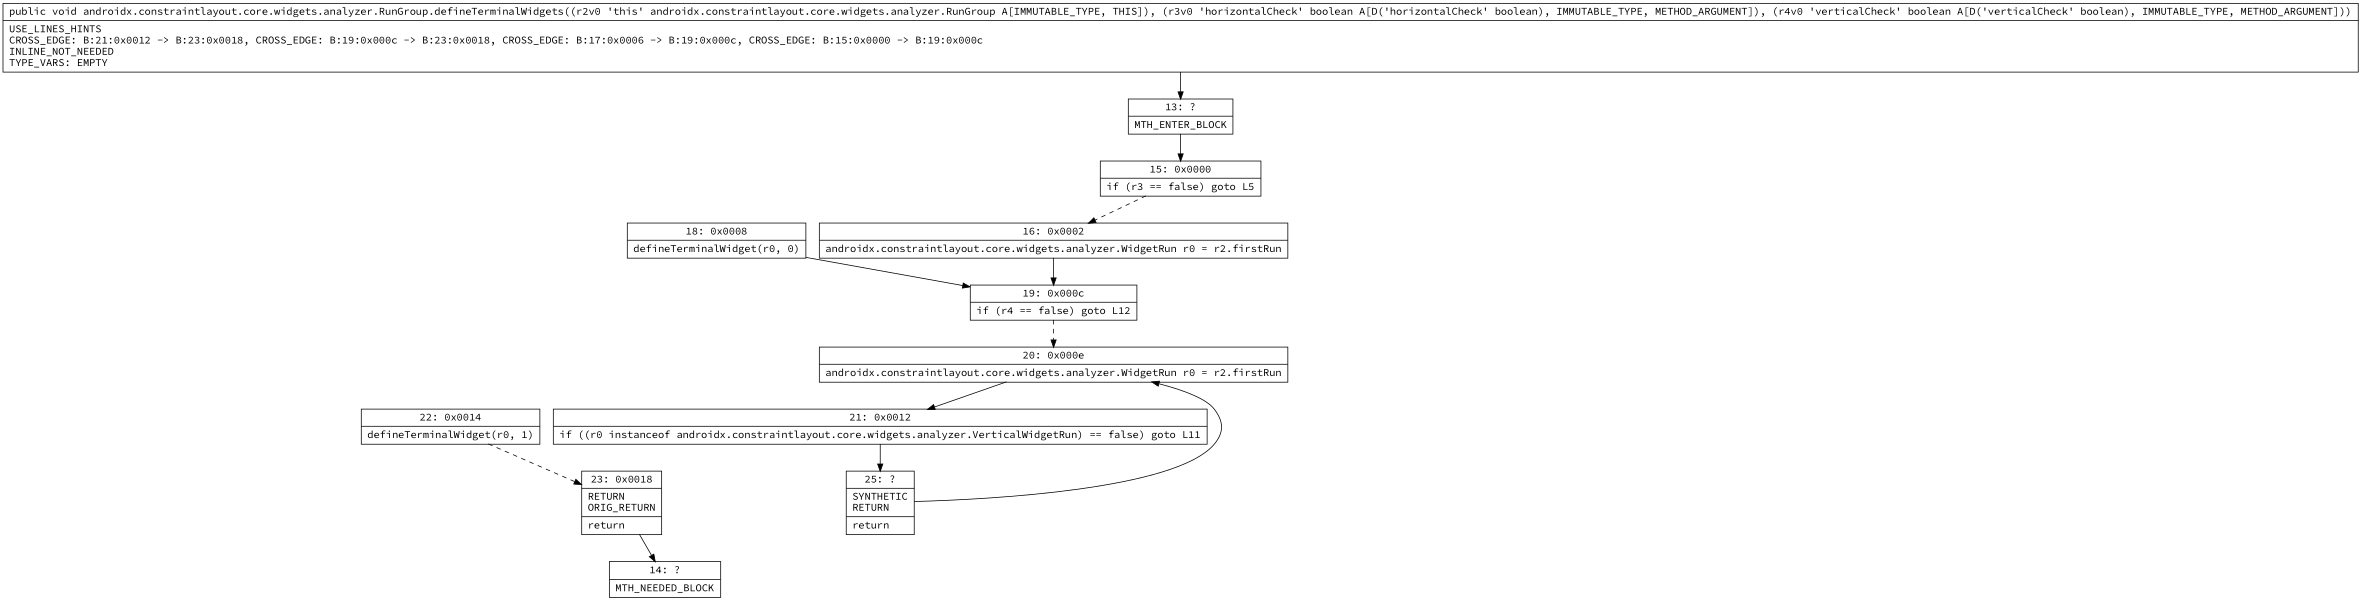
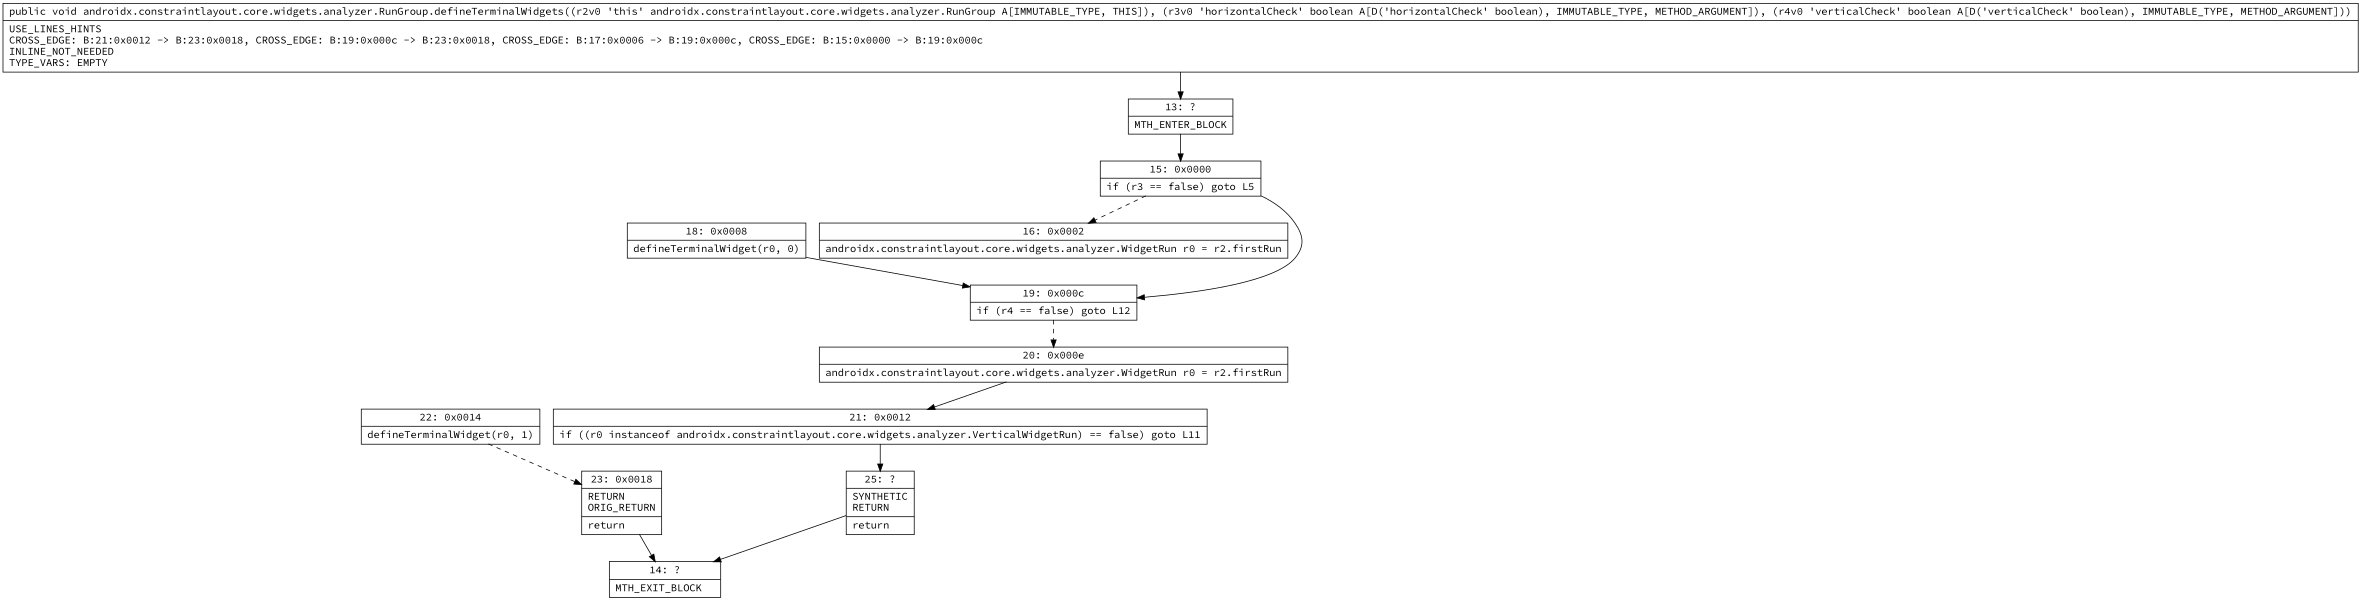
  digraph {
    fontname="Source Code Pro"
    node [fontname="Source Code Pro" shape=record]
    edge [fontname="Source Code Pro"]
    n1 [label="{13\:\ ?|MTH_ENTER_BLOCK\l}"]
    n2 [label="{15\:\ 0x0000|if (r3 == false) goto L5\l}"]
    n3 [label="{16\:\ 0x0002|androidx.constraintlayout.core.widgets.analyzer.WidgetRun r0 = r2.firstRun\l}"]
    n4 [label="{19\:\ 0x000c|if (r4 == false) goto L12\l}"]
    n5 [label="{20\:\ 0x000e|androidx.constraintlayout.core.widgets.analyzer.WidgetRun r0 = r2.firstRun\l}"]
    n6 [label="{18\:\ 0x0008|defineTerminalWidget(r0, 0)\l}"]
    n7 [label="{21\:\ 0x0012|if ((r0 instanceof androidx.constraintlayout.core.widgets.analyzer.VerticalWidgetRun) == false) goto L11\l}"]
    n8 [label="{25\:\ ?|SYNTHETIC\lRETURN\l|return\l}"]
    n9 [label="{22\:\ 0x0014|defineTerminalWidget(r0, 1)\l}"]
    n10 [label="{23\:\ 0x0018|RETURN\lORIG_RETURN\l|return\l}"]
-   n11 [label="{14\:\ ?|MTH_NEEDED_BLOCK\l}"]
+   n11 [label="{14\:\ ?|MTH_EXIT_BLOCK\l}"]
    n12 [label="{public void androidx.constraintlayout.core.widgets.analyzer.RunGroup.defineTerminalWidgets((r2v0 'this' androidx.constraintlayout.core.widgets.analyzer.RunGroup A[IMMUTABLE_TYPE, THIS]), (r3v0 'horizontalCheck' boolean A[D('horizontalCheck' boolean), IMMUTABLE_TYPE, METHOD_ARGUMENT]), (r4v0 'verticalCheck' boolean A[D('verticalCheck' boolean), IMMUTABLE_TYPE, METHOD_ARGUMENT]))  | USE_LINES_HINTS\lCROSS_EDGE: B:21:0x0012 \-\> B:23:0x0018, CROSS_EDGE: B:19:0x000c \-\> B:23:0x0018, CROSS_EDGE: B:17:0x0006 \-\> B:19:0x000c, CROSS_EDGE: B:15:0x0000 \-\> B:19:0x000c\lINLINE_NOT_NEEDED\lTYPE_VARS: EMPTY\l}"]
    n1 -> n2
    n2 -> n3 [style=dashed]
-   n3 -> n4
+   n2 -> n4
    n4 -> n5 [style=dashed]
    n5 -> n7
    n6 -> n4
    n7 -> n8
-   n8 -> n5
+   n8 -> n11
    n9 -> n10 [style=dashed]
    n10 -> n11
    n12 -> n1
  }
